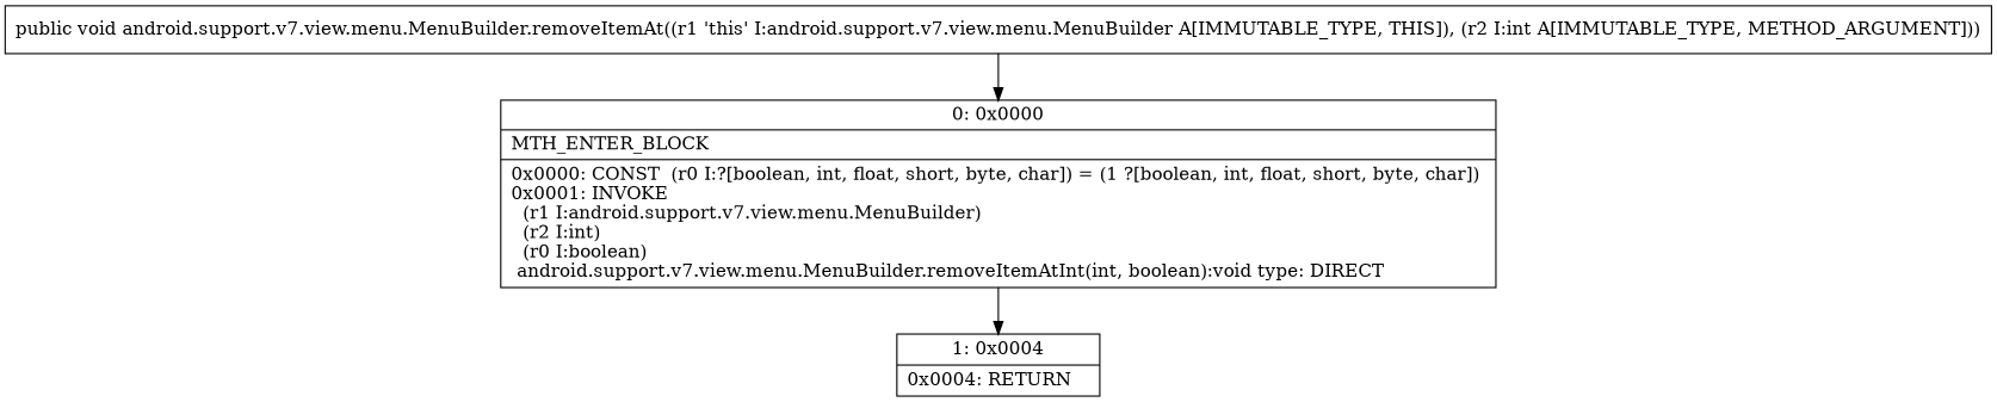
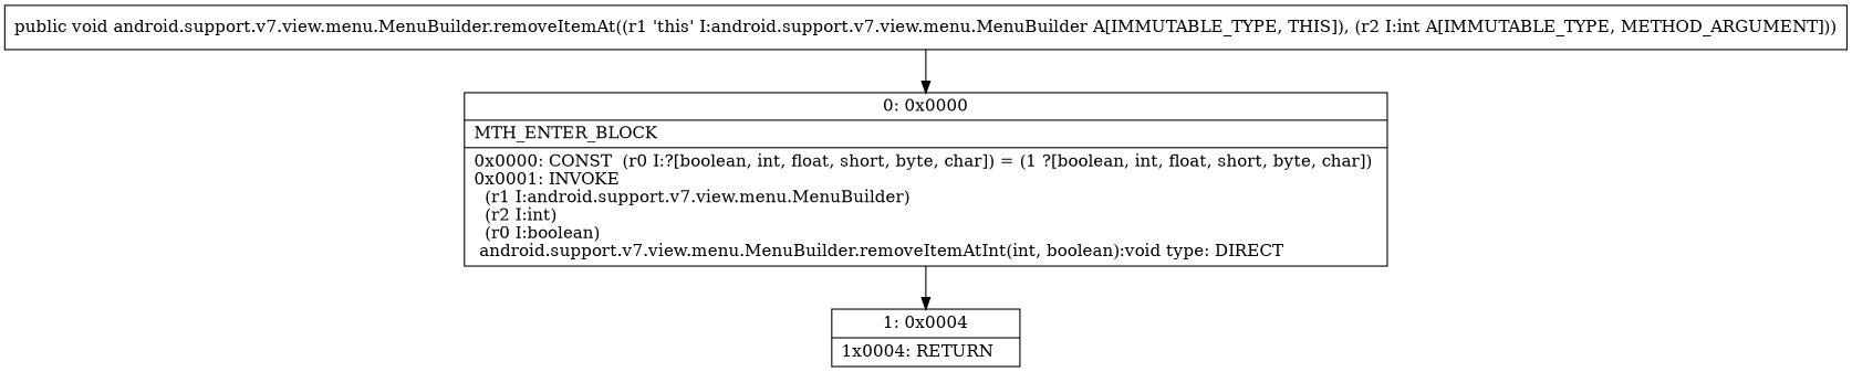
  digraph {
    node [shape=record]
    n1 [label="{0\:\ 0x0000|MTH_ENTER_BLOCK\l|0x0000: CONST  (r0 I:?[boolean, int, float, short, byte, char]) = (1 ?[boolean, int, float, short, byte, char]) \l0x0001: INVOKE  \l  (r1 I:android.support.v7.view.menu.MenuBuilder)\l  (r2 I:int)\l  (r0 I:boolean)\l android.support.v7.view.menu.MenuBuilder.removeItemAtInt(int, boolean):void type: DIRECT \l}"]
-   n2 [label="{1\:\ 0x0004|0x0004: RETURN   \l}"]
+   n2 [label="{1\:\ 0x0004|1x0004: RETURN   \l}"]
    n3 [label="{public void android.support.v7.view.menu.MenuBuilder.removeItemAt((r1 'this' I:android.support.v7.view.menu.MenuBuilder A[IMMUTABLE_TYPE, THIS]), (r2 I:int A[IMMUTABLE_TYPE, METHOD_ARGUMENT])) }"]
    n1 -> n2
    n3 -> n1
  }
